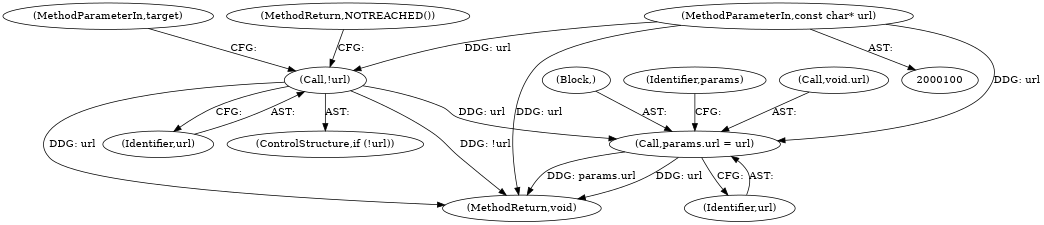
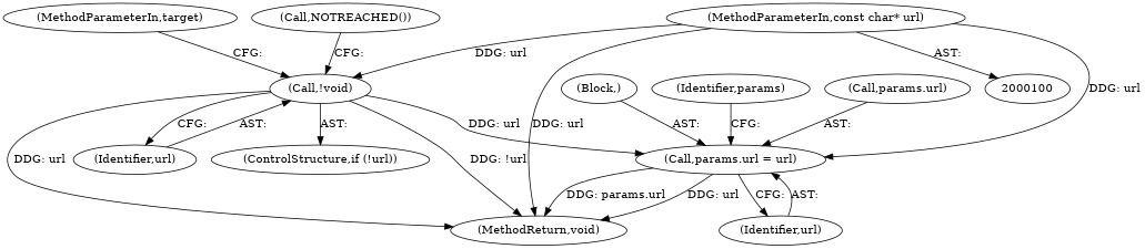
  digraph {
-   n1 [label="(Call,!url)"]
+   n1 [label="(Call,!void)"]
    n2 [label="(Call,params.url = url)"]
    n3 [label="(MethodReturn,void)"]
    n4 [label="(Identifier,url)"]
    n5 [label="(ControlStructure,if (!url))"]
    n6 [label="(Identifier,url)"]
    n7 [label="(MethodParameterIn,const char* url)"]
    n8 [label=2000100]
    n9 [label="(Block,)"]
    n10 [label="(Identifier,params)"]
    n11 [label="(MethodParameterIn,target)"]
-   n12 [label="(MethodReturn,NOTREACHED())"]
-   n13 [label="(Call,void.url)"]
+   n12 [label="(Call,NOTREACHED())"]
+   n13 [label="(Call,params.url)"]
    n1 -> n2 [label="DDG: url"]
    n1 -> n3 [label="DDG: url"]
    n1 -> n3 [label="DDG: !url"]
    n1 -> n4 [label="CFG: "]
    n1 -> n5 [label="AST: "]
    n2 -> n3 [label="DDG: params.url"]
    n2 -> n3 [label="DDG: url"]
    n2 -> n6 [label="CFG: "]
    n4 -> n1 [label="AST: "]
    n6 -> n2 [label="AST: "]
    n7 -> n1 [label="DDG: url"]
    n7 -> n2 [label="DDG: url"]
    n7 -> n3 [label="DDG: url"]
    n7 -> n8 [label="AST: "]
    n9 -> n2 [label="AST: "]
    n10 -> n2 [label="CFG: "]
    n11 -> n1 [label="CFG: "]
    n12 -> n1 [label="CFG: "]
    n13 -> n2 [label="AST: "]
  }
